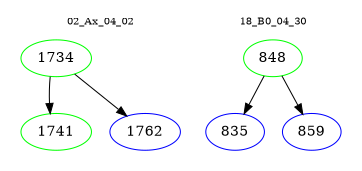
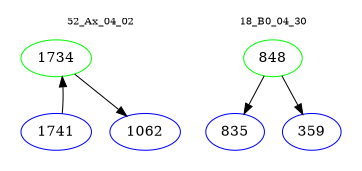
  digraph {
    node [color=blue]
    edge [color=black]
    n1 [color=green label=1734]
-   n2 [color=green label=1741]
-   n3 [label=1762]
+   n2 [label=1741]
+   n3 [label=1062]
    n4 [color=green label=848]
    n5 [label=835]
-   n6 [label=859]
+   n6 [label=359]
    subgraph cluster_1 {
      color=white
      fontsize=10
-     label="02_Ax_04_02"
+     label="52_Ax_04_02"
      n1
      n2
      n3
    }
    subgraph cluster_2 {
      color=white
      fontsize=10
      label="18_B0_04_30"
      n4
      n5
      n6
    }
-   n1 -> n2
+   n2 -> n1
    n1 -> n3
    n4 -> n5
    n4 -> n6
  }
